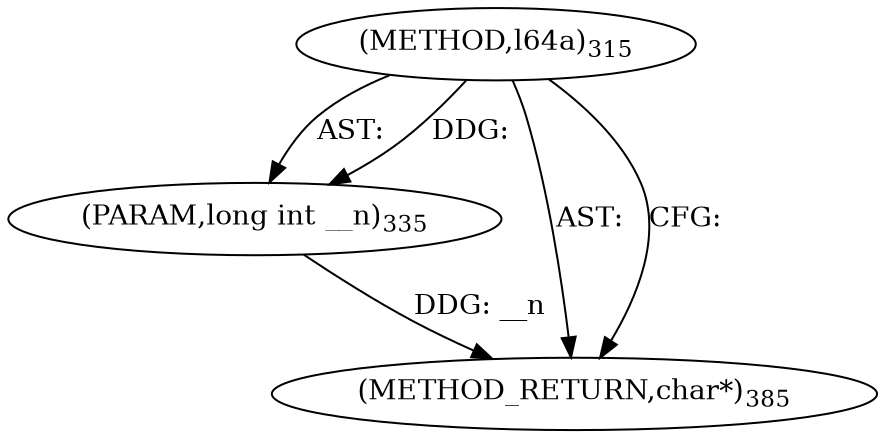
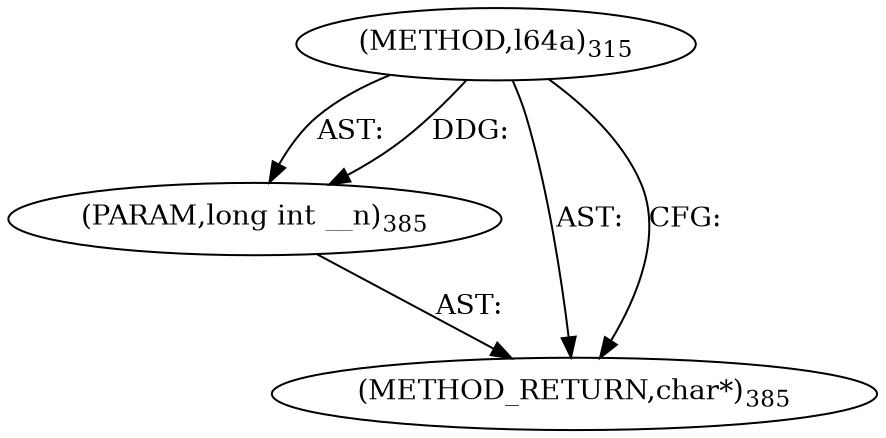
  digraph {
    n1 [label=<(METHOD,l64a)<SUB>315</SUB>>]
-   n2 [label=<(PARAM,long int __n)<SUB>335</SUB>>]
+   n2 [label=<(PARAM,long int __n)<SUB>385</SUB>>]
    n3 [label=<(METHOD_RETURN,char*)<SUB>385</SUB>>]
    n1 -> n2 [label="AST: "]
    n1 -> n2 [label="DDG: "]
    n1 -> n3 [label="AST: "]
    n1 -> n3 [label="CFG: "]
-   n2 -> n3 [label="DDG: __n"]
+   n2 -> n3 [label="AST: "]
  }
